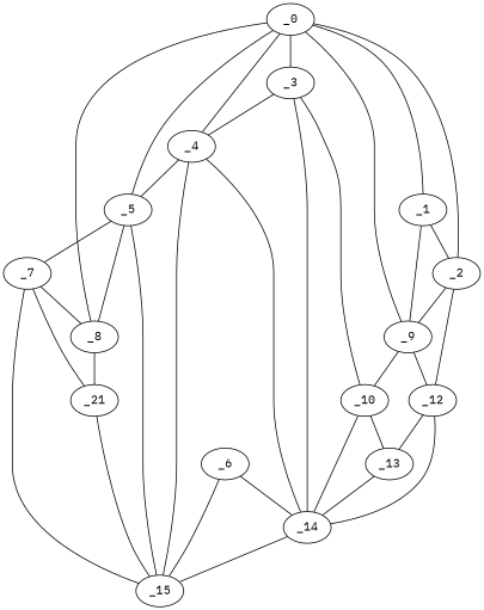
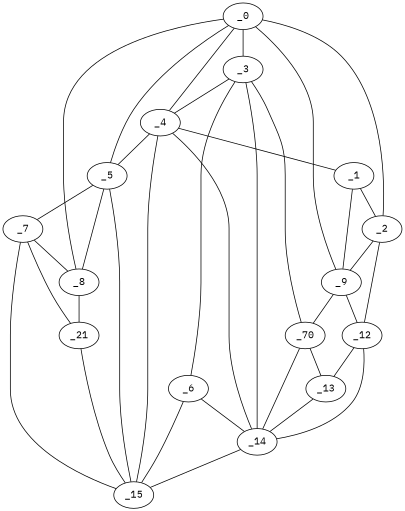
  graph {
    fontname="IBM Plex Mono"
    node [fontname="IBM Plex Mono" x=50]
    edge [fontname="IBM Plex Mono" valence=2]
    _0 [x=37 y=29]
    _1 [x=42 y=24]
    _2 [x=46 y=8]
    _3 [x=48 y=68]
    _4 [x=49 y=88]
    _5 [x=49 y=93]
    _8 [y=114]
    _9 [x=52 y=30]
    _12 [x=84 y=7]
-   _10 [x=61 y=39]
+   _10 [x=61 y=39 label=_70]
    _6 [y=81]
    _14 [x=93 y=37]
    _15 [x=93 y=119]
    _7 [y=102]
    n15 [label=_21 x=64 y=124]
    _13 [x=86 y=26]
-   _0 -- _1 [valence=1]
+   _4 -- _1 [valence=1]
    _0 -- _2 [valence=1]
    _0 -- _3 [valence=1]
    _0 -- _4
    _0 -- _5 [valence=1]
    _0 -- _8 [valence=1]
    _0 -- _9
    _1 -- _2
    _1 -- _9
    _2 -- _9 [valence=1]
    _2 -- _12 [valence=1]
    _3 -- _4
    _3 -- _10
+   _3 -- _6
    _3 -- _14
    _4 -- _5
    _4 -- _14 [valence=1]
    _4 -- _15
    _5 -- _8 [valence=1]
    _5 -- _15 [valence=1]
    _5 -- _7
    _8 -- n15 [valence=1]
    _9 -- _12
    _9 -- _10
    _12 -- _14 [valence=1]
    _12 -- _13
    _10 -- _14 [valence=1]
    _10 -- _13
    _6 -- _14 [valence=1]
    _6 -- _15
    _14 -- _15 [valence=1]
    _7 -- _8
    _7 -- _15
    _7 -- n15
    n15 -- _15 [valence=1]
    _13 -- _14 [valence=1]
  }
